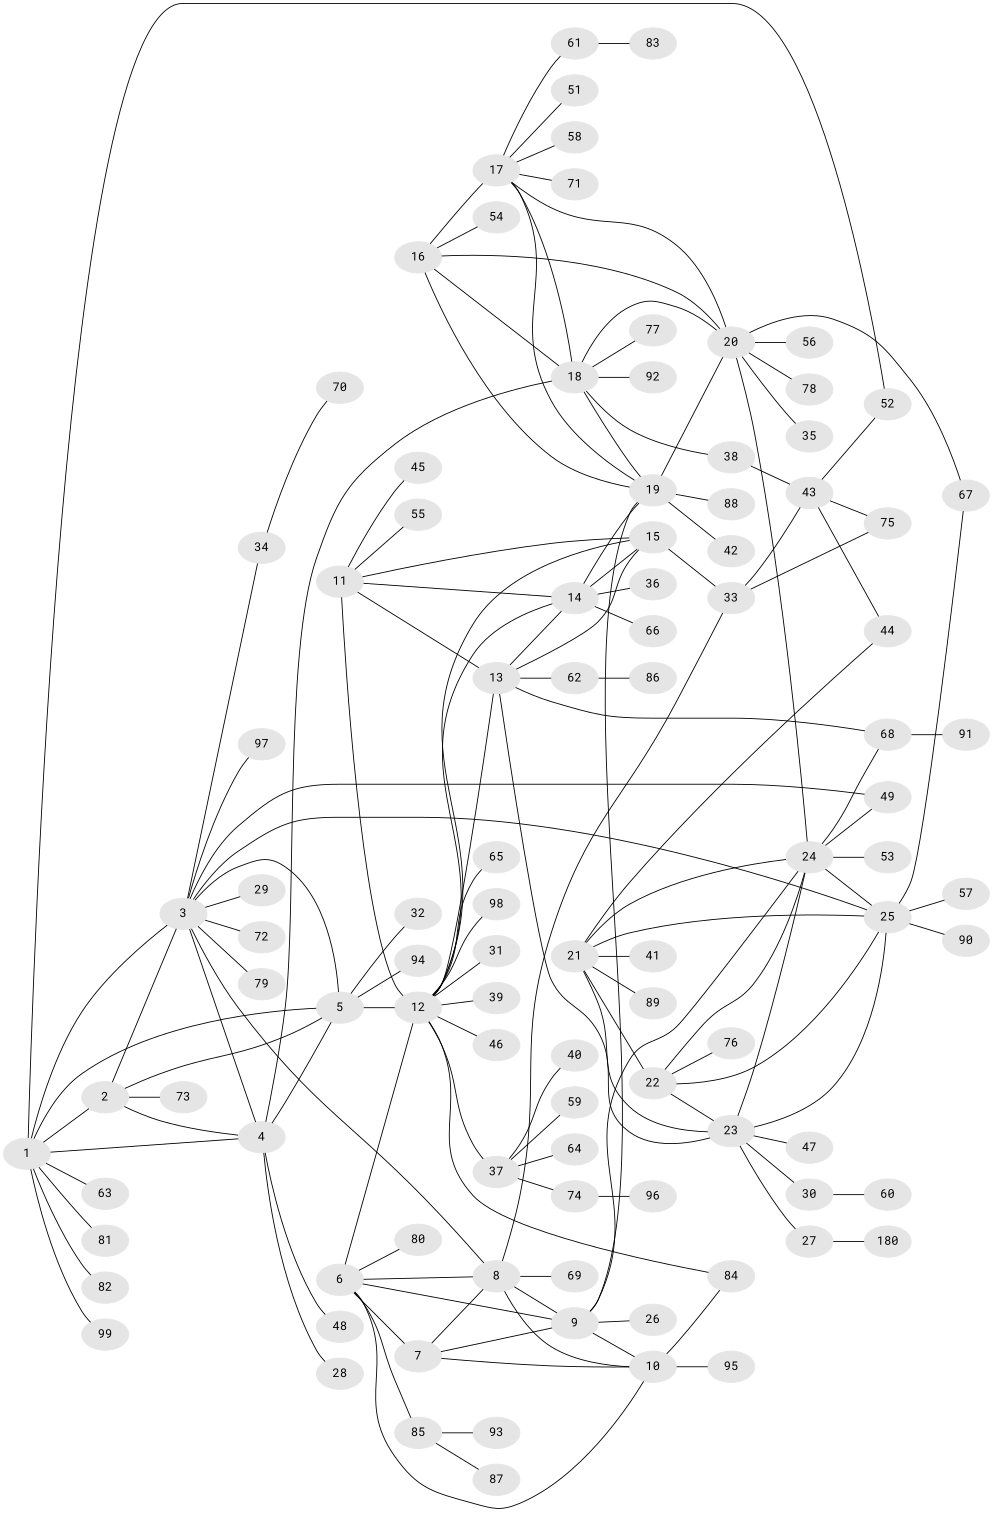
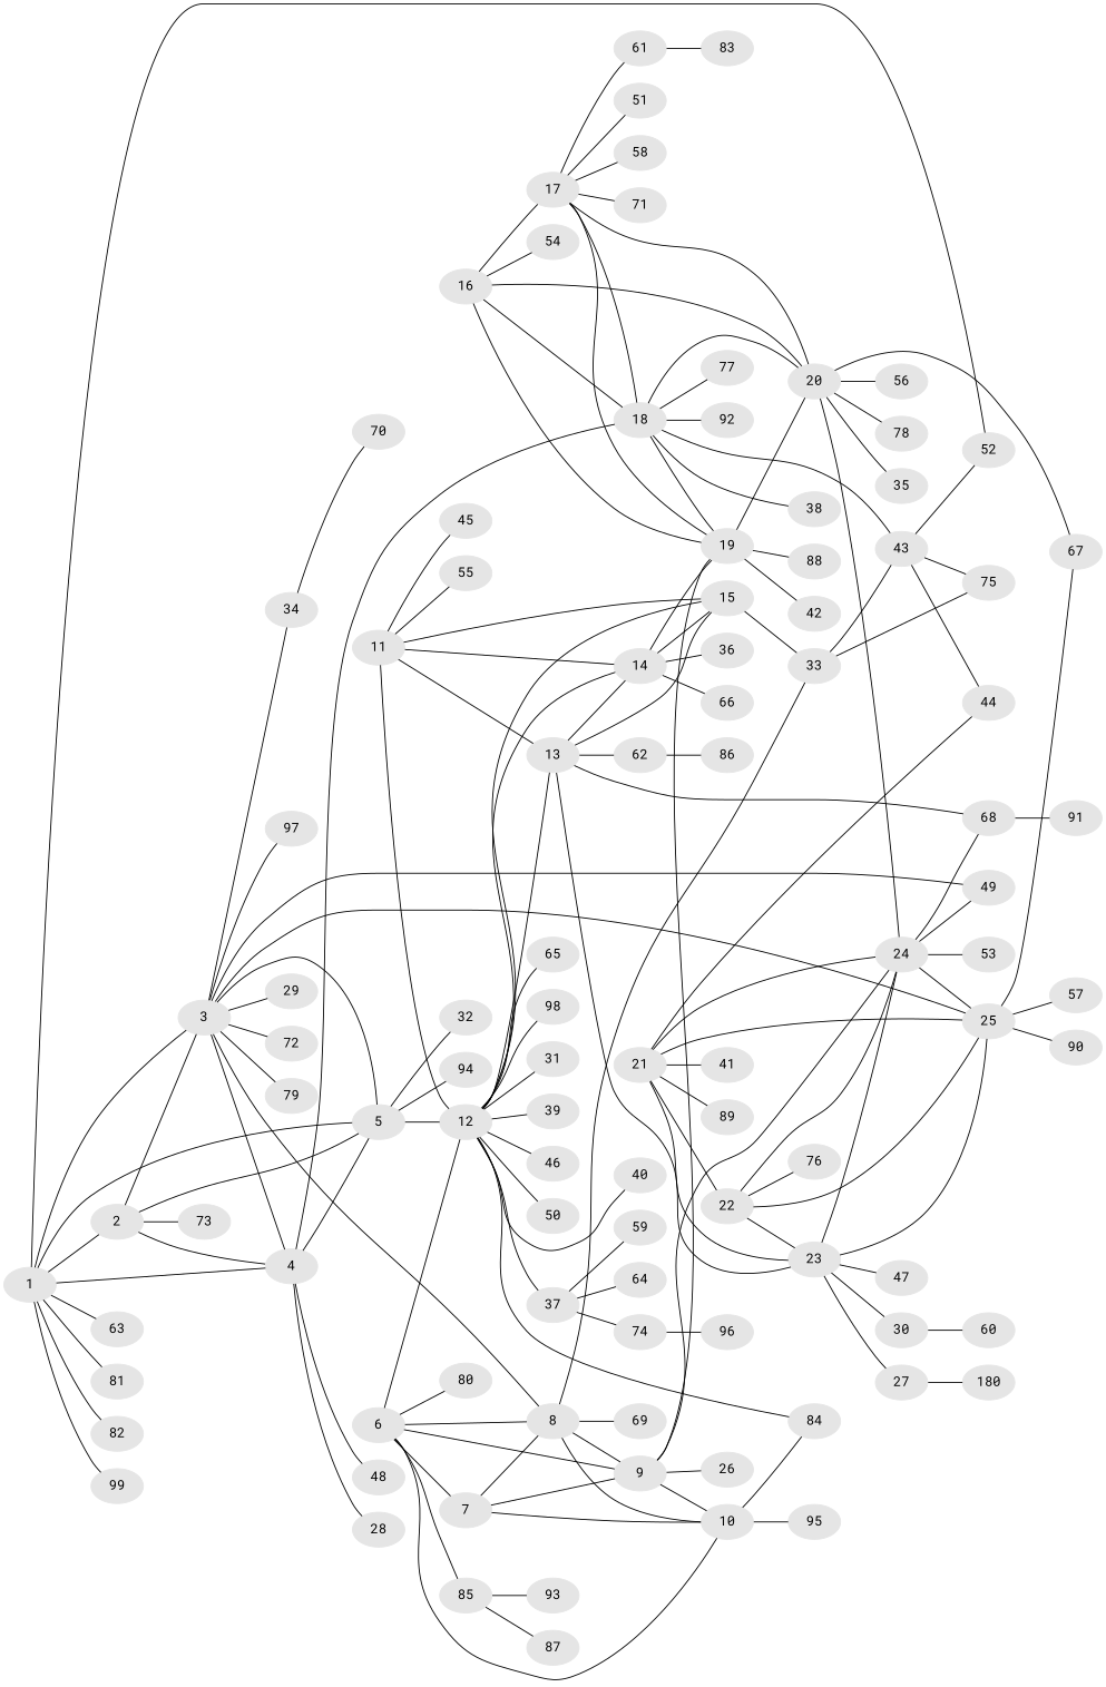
  graph {
    fontname="Roboto Mono"
    rankdir=LR
    node [color=gray90 fontname="Roboto Mono" style=filled]
    edge [fontname="Roboto Mono"]
    1
    2
    3
    4
    5
    52
    63
    81
    82
    99
    73
    8
    25
    29
    34
    49
    72
    79
    97
    18
    28
    48
    12
    32
    94
    9
    10
    33
    69
    67
    57
    90
    70
    19
    20
    38
    43
    77
    92
    84
    13
    14
    15
    31
    37
    39
    40
    46
+   50
    65
    98
    6
    7
    80
    85
    24
    26
    95
    87
    93
    75
    42
    88
    68
    53
    11
    45
    55
    23
    62
    36
    66
    59
    64
    74
    27
    30
    47
    86
    91
    16
    17
    54
    51
    58
    61
    71
    35
    56
    78
    83
    44
    21
    22
    41
    89
    76
    n98 [label=180]
    60
    96
    1 -- 2
    1 -- 3
    1 -- 4
    1 -- 5
    1 -- 52
    1 -- 63
    1 -- 81
    1 -- 82
    1 -- 99
    2 -- 3
    2 -- 4
    2 -- 5
    2 -- 73
    3 -- 4
    3 -- 5
    3 -- 8
    3 -- 25
    3 -- 29
    3 -- 34
    3 -- 49
    3 -- 72
    3 -- 79
    3 -- 97
    4 -- 5
    4 -- 18
    4 -- 28
    4 -- 48
    5 -- 12
    5 -- 32
    5 -- 94
    8 -- 9
    8 -- 10
    8 -- 33
    8 -- 69
    25 -- 67
    25 -- 57
    25 -- 90
    34 -- 70
    18 -- 19
    18 -- 20
    18 -- 38
-   38 -- 43
+   18 -- 43
    18 -- 77
    18 -- 92
    12 -- 84
    12 -- 13
    12 -- 14
    12 -- 15
    12 -- 31
    12 -- 37
    12 -- 39
-   37 -- 40
+   12 -- 40
    12 -- 46
+   12 -- 50
    12 -- 65
    12 -- 98
    9 -- 10
    9 -- 19
    9 -- 24
    9 -- 26
    10 -- 84
    10 -- 95
    33 -- 43
    33 -- 75
    19 -- 20
    19 -- 42
    19 -- 88
    20 -- 67
    20 -- 24
    20 -- 35
    20 -- 56
    20 -- 78
    43 -- 52
    43 -- 75
    43 -- 44
    13 -- 14
    13 -- 15
    13 -- 68
    13 -- 23
    13 -- 62
    14 -- 19
    14 -- 15
    14 -- 36
    14 -- 66
    15 -- 33
    37 -- 59
    37 -- 64
    37 -- 74
    6 -- 8
    6 -- 12
    6 -- 9
    6 -- 10
    6 -- 7
    6 -- 80
    6 -- 85
    7 -- 8
    7 -- 9
    7 -- 10
    85 -- 87
    85 -- 93
    24 -- 25
    24 -- 49
    24 -- 68
    24 -- 53
    68 -- 91
    11 -- 12
    11 -- 13
    11 -- 14
    11 -- 15
    11 -- 45
    11 -- 55
    23 -- 25
    23 -- 24
    23 -- 27
    23 -- 30
    23 -- 47
    62 -- 86
    74 -- 96
    27 -- n98
    30 -- 60
    16 -- 18
    16 -- 19
    16 -- 20
    16 -- 17
    16 -- 54
    17 -- 18
    17 -- 19
    17 -- 20
    17 -- 51
    17 -- 58
    17 -- 61
    17 -- 71
    61 -- 83
    21 -- 25
    21 -- 24
    21 -- 23
    21 -- 44
    21 -- 22
    21 -- 41
    21 -- 89
    22 -- 25
    22 -- 24
    22 -- 23
    22 -- 76
  }
